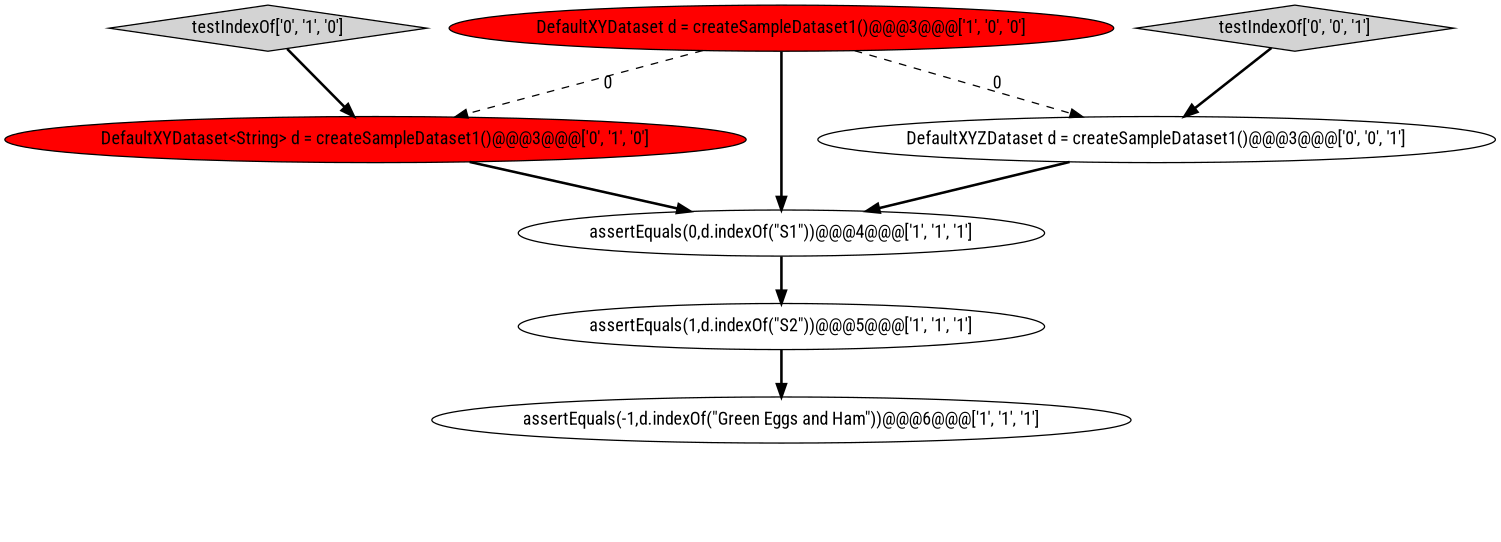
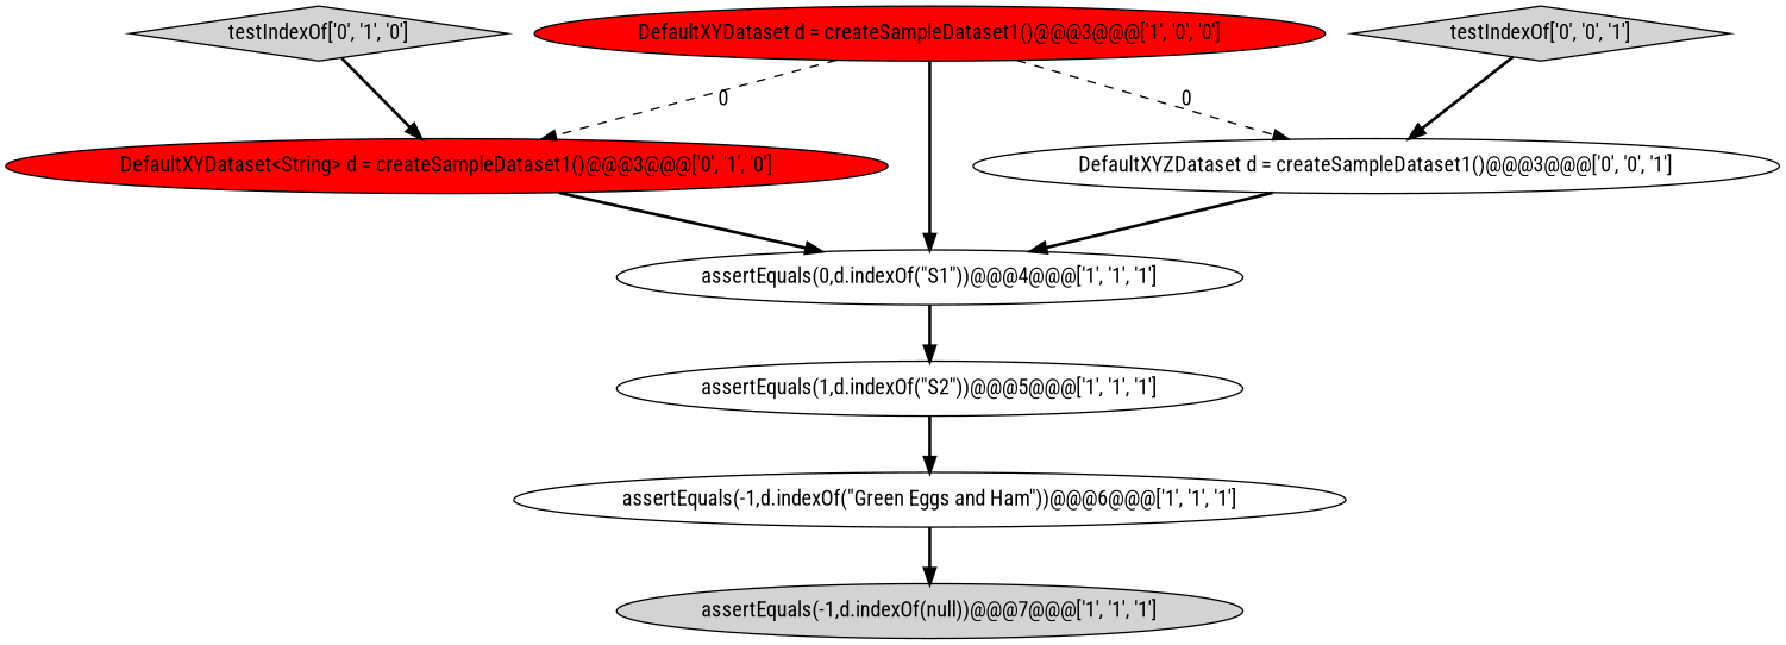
  digraph {
    fontname="Roboto Condensed"
    node [fillcolor=white fontname="Roboto Condensed" shape=ellipse style=filled]
    edge [fontname="Roboto Condensed" style=bold]
    n1 [label="DefaultXYZDataset d = createSampleDataset1()@@@3@@@['0', '0', '1']"]
    n2 [label="assertEquals(0,d.indexOf(\"S1\"))@@@4@@@['1', '1', '1']"]
    n3 [label="assertEquals(1,d.indexOf(\"S2\"))@@@5@@@['1', '1', '1']"]
    n4 [label="assertEquals(-1,d.indexOf(\"Green Eggs and Ham\"))@@@6@@@['1', '1', '1']"]
    n5 [fillcolor=red label="DefaultXYDataset<String> d = createSampleDataset1()@@@3@@@['0', '1', '0']"]
    n6 [fillcolor=lightgray label="testIndexOf['0', '1', '0']" shape=diamond]
    n7 [fillcolor=red label="DefaultXYDataset d = createSampleDataset1()@@@3@@@['1', '0', '0']"]
    n8 [fillcolor=lightgray label="testIndexOf['0', '0', '1']" shape=diamond]
+   n9 [fillcolor=lightgray label="assertEquals(-1,d.indexOf(null))@@@7@@@['1', '1', '1']"]
    n1 -> n2
    n2 -> n3
    n3 -> n4
+   n4 -> n9
    n5 -> n2
    n6 -> n5
    n7 -> n1 [label=0 style=dashed]
    n7 -> n2
    n7 -> n5 [label=0 style=dashed]
    n8 -> n1
  }
